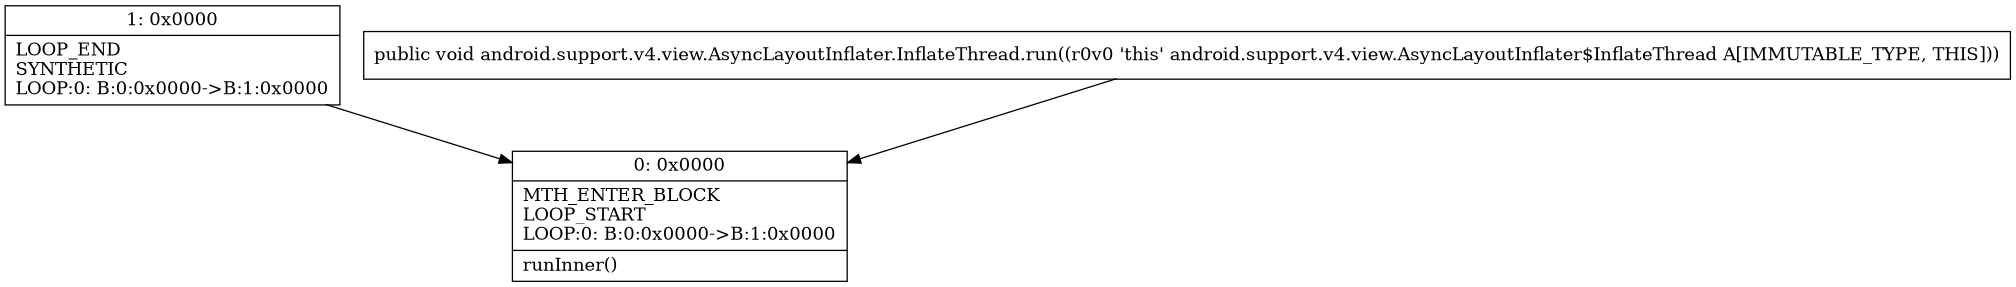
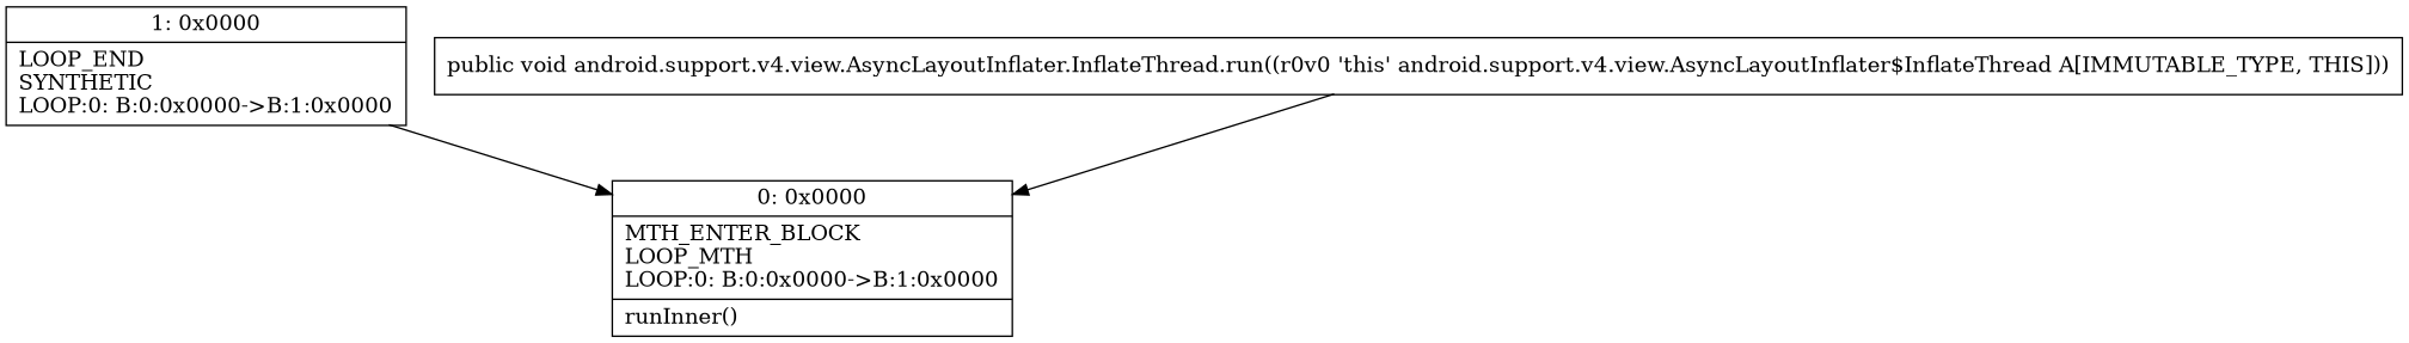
  digraph {
    node [shape=record]
-   n1 [label="{0\:\ 0x0000|MTH_ENTER_BLOCK\lLOOP_START\lLOOP:0: B:0:0x0000\-\>B:1:0x0000\l|runInner()\l}"]
+   n1 [label="{0\:\ 0x0000|MTH_ENTER_BLOCK\lLOOP_MTH\lLOOP:0: B:0:0x0000\-\>B:1:0x0000\l|runInner()\l}"]
    n2 [label="{1\:\ 0x0000|LOOP_END\lSYNTHETIC\lLOOP:0: B:0:0x0000\-\>B:1:0x0000\l}"]
    n3 [label="{public void android.support.v4.view.AsyncLayoutInflater.InflateThread.run((r0v0 'this' android.support.v4.view.AsyncLayoutInflater$InflateThread A[IMMUTABLE_TYPE, THIS])) }"]
    n2 -> n1
    n3 -> n1
  }
